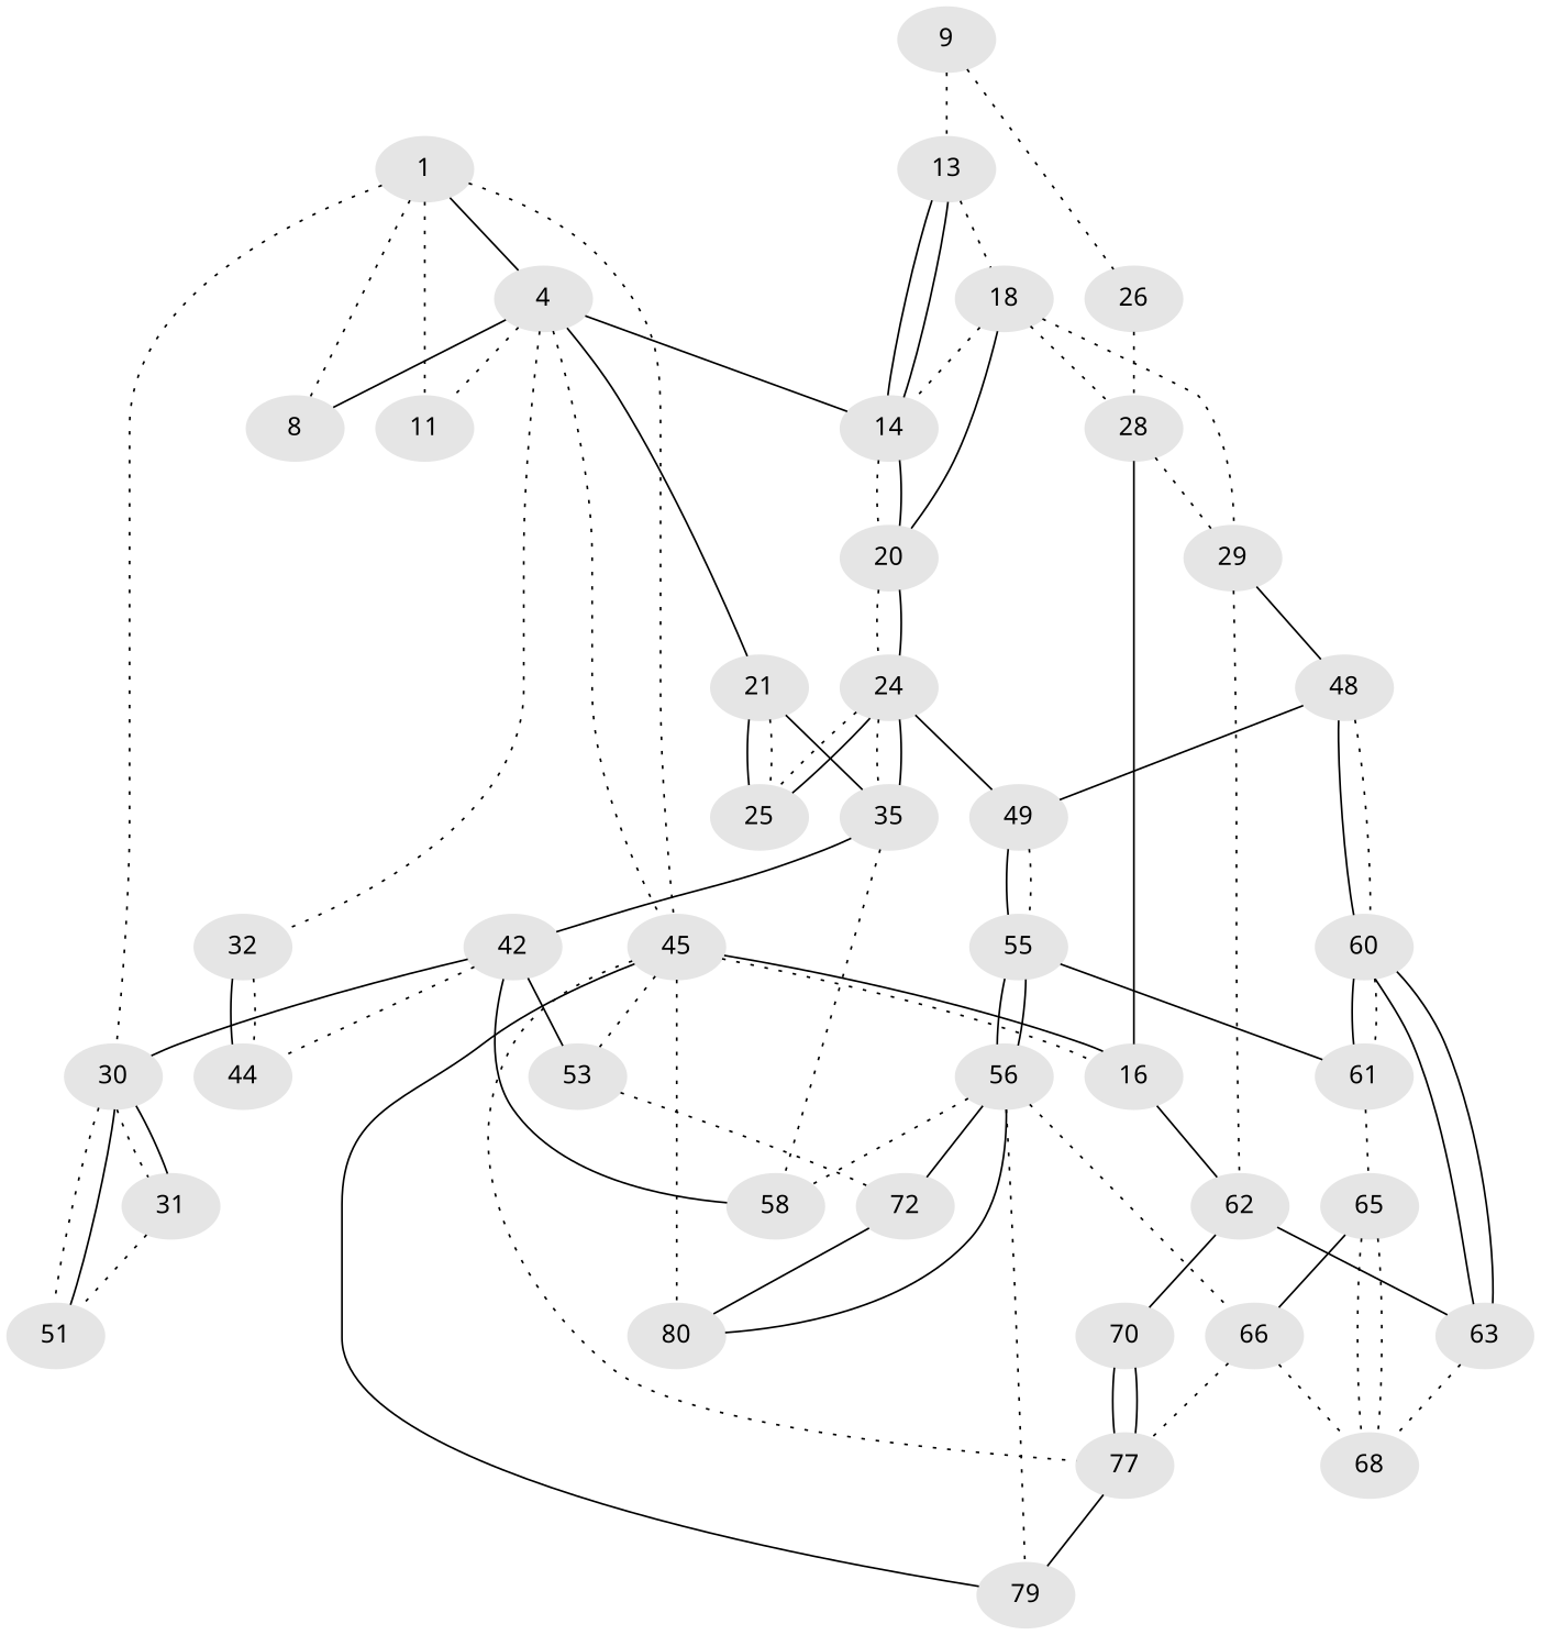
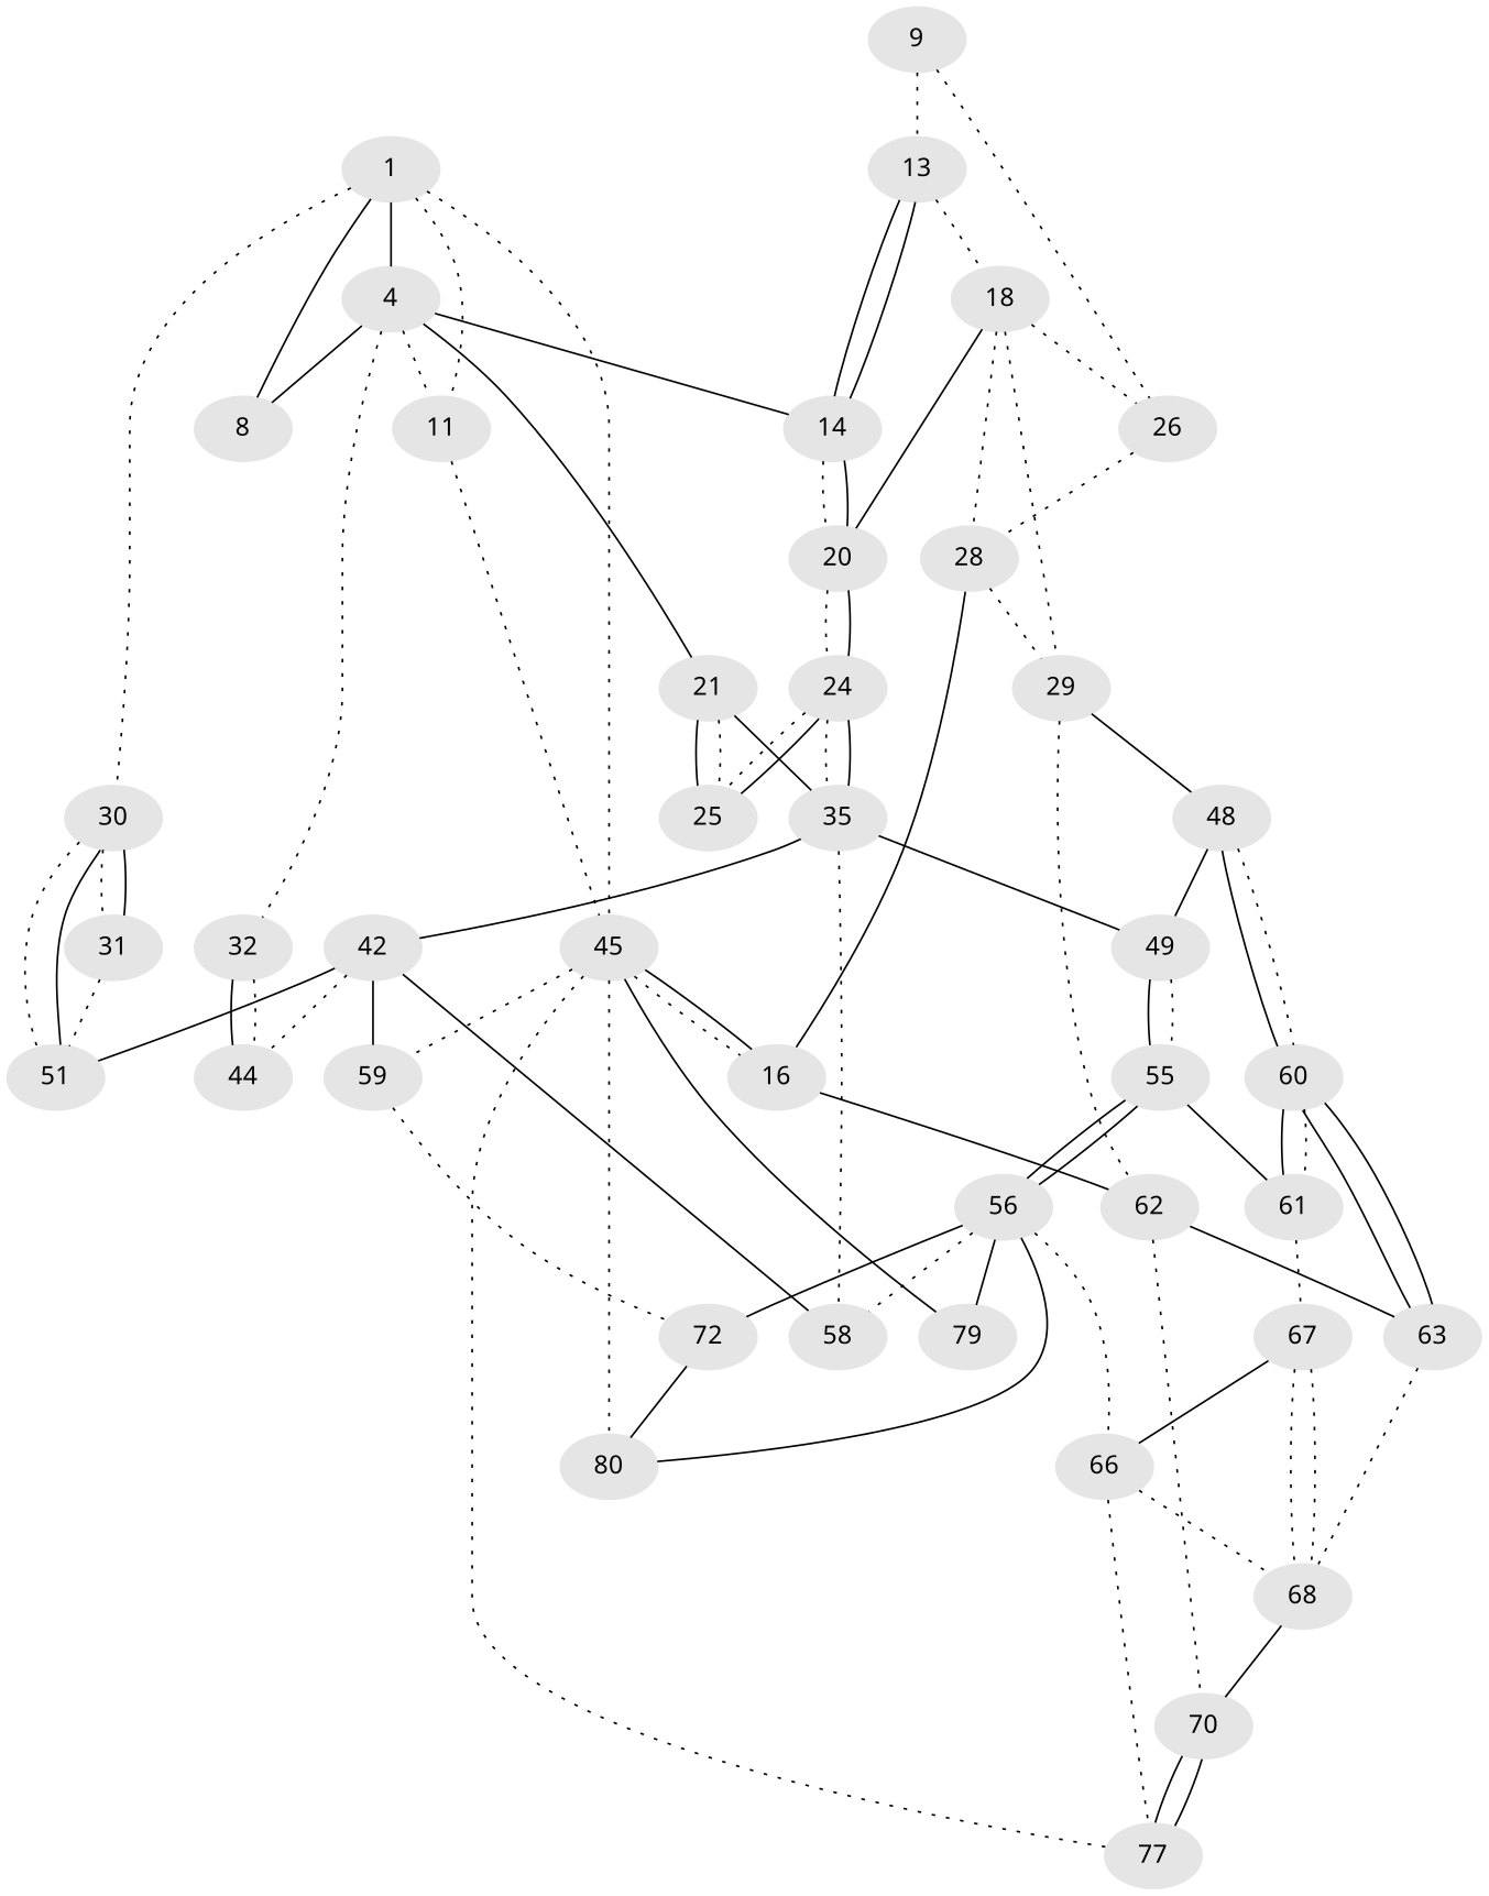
  graph {
    fontname="Noto Sans"
    node [color=gray90 fontname="Noto Sans" style=filled]
    edge [fontname="Noto Sans" style=solid]
    1 [super="+2"]
    4 [super="+5"]
    8
    11 [super="+12"]
    30
    45 [super="+54+83"]
    14
    21 [super="+22"]
    32 [super="+33"]
    31 [super="+34"]
    51
    n12 [label=16]
-   53 [super="+71"]
+   53 [super="+71" label=59]
    77 [super="+78"]
    79
    80 [super="+82+81"]
    20
    25
    35 [super="+36"]
    44
    9 [super="+10"]
    13 [super="+16"]
    26
    18 [super="+27+19"]
    28 [super="+39"]
    29 [super="+47"]
    24
    48
    62 [super="+64"]
    42 [super="+59+43"]
    49
    58
    60
    63
    70
    55
    72 [super="+73"]
    61
    56 [super="+57+67"]
    66 [super="+74"]
-   65
+   65 [label=67]
    68 [super="+69"]
    1 -- 4
-   1 -- 8 [style=dotted]
+   1 -- 8
    1 -- 11 [style=dotted]
    1 -- 30 [style=dotted]
    1 -- 45 [style=dotted]
    4 -- 8
    4 -- 11 [style=dotted]
    4 -- 14
    4 -- 21 [weight=2]
    4 -- 32 [style=dotted]
-   4 -- 45 [style=dotted]
+   11 -- 45 [style=dotted]
    30 -- 31 [style=dotted]
    30 -- 31
    30 -- 51 [style=dotted]
    30 -- 51
    45 -- n12 [style=dotted]
    45 -- n12
    45 -- 53 [style=dotted]
    45 -- 77 [style=dotted]
    45 -- 79
    45 -- 80 [style=dotted weight=3]
    14 -- 20 [style=dotted]
    14 -- 20
    21 -- 25 [weight=2]
    21 -- 25 [style=dotted]
    21 -- 35 [weight=2]
    32 -- 44 [weight=2]
    32 -- 44 [style=dotted]
    31 -- 51 [style=dotted]
    n12 -- 62
    53 -- 72 [style=dotted]
-   77 -- 79
    20 -- 24 [style=dotted]
    20 -- 24
    35 -- 42
-   24 -- 49
+   35 -- 49
    35 -- 58 [style=dotted]
    9 -- 13 [style=dotted weight=2]
    9 -- 26 [style=dotted]
    13 -- 14
    13 -- 14
    13 -- 18 [style=dotted]
    26 -- 28 [style=dotted]
    18 -- 20
-   18 -- 14 [style=dotted]
+   18 -- 26 [style=dotted]
    18 -- 28 [style=dotted]
    18 -- 29 [style=dotted]
    28 -- n12
    28 -- 29 [style=dotted weight=2]
    29 -- 48
    29 -- 62 [style=dotted]
    24 -- 25 [style=dotted]
    24 -- 25
    24 -- 35 [style=dotted]
    24 -- 35
    48 -- 49
    48 -- 60
    48 -- 60 [style=dotted]
    62 -- 63
-   62 -- 70
-   42 -- 30
+   62 -- 70 [style=dotted]
+   42 -- 51
    42 -- 53 [weight=2]
    42 -- 44 [style=dotted]
    42 -- 58
    49 -- 55
    49 -- 55 [style=dotted]
    60 -- 63
    60 -- 63
    60 -- 61
    60 -- 61 [style=dotted]
    63 -- 68 [style=dotted]
    70 -- 77
    70 -- 77
    55 -- 61
    55 -- 56
    55 -- 56
    72 -- 80
    61 -- 65 [style=dotted]
-   56 -- 79 [style=dotted]
+   56 -- 79
    56 -- 80
    56 -- 58 [style=dotted]
    56 -- 72 [weight=2]
    56 -- 66 [style=dotted]
    66 -- 77 [style=dotted]
    66 -- 68 [style=dotted]
    65 -- 66
    65 -- 68 [style=dotted]
    65 -- 68 [style=dotted]
+   68 -- 70
  }
